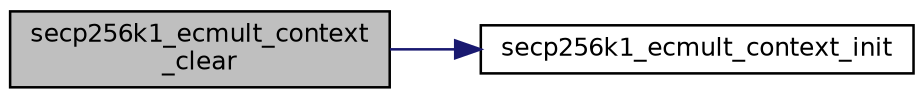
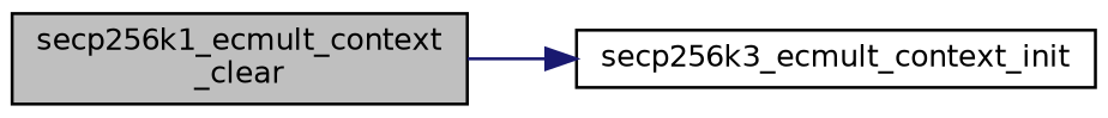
  digraph {
    rankdir=LR
    node [color=black fontname=Helvetica fontsize=10 shape=record style=filled]
    n1 [fillcolor=grey75 fontcolor=black height=0.2 label="secp256k1_ecmult_context\l_clear" width=0.4]
-   n2 [fillcolor=white height=0.2 label=secp256k1_ecmult_context_init width=0.4]
+   n2 [fillcolor=white height=0.2 label=secp256k3_ecmult_context_init width=0.4]
    n1 -> n2 [color=midnightblue fontname=Helvetica fontsize=10 labelfontname=Helvetica labelfontsize=10 style=solid]
  }
